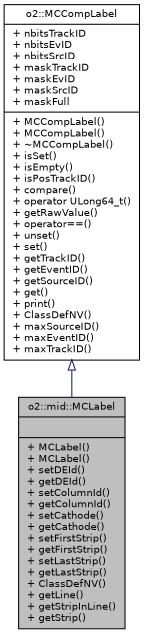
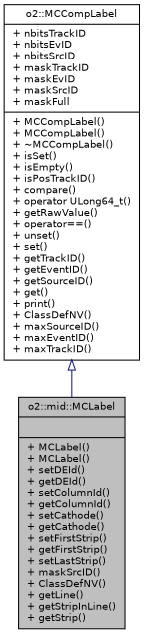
  digraph {
    node [color=black fontname=Helvetica fontsize=10 shape=record]
-   n1 [fillcolor=grey75 fontcolor=black height=0.2 label="{o2::mid::MCLabel\n||+ MCLabel()\l+ MCLabel()\l+ setDEId()\l+ getDEId()\l+ setColumnId()\l+ getColumnId()\l+ setCathode()\l+ getCathode()\l+ setFirstStrip()\l+ getFirstStrip()\l+ setLastStrip()\l+ getLastStrip()\l+ ClassDefNV()\l+ getLine()\l+ getStripInLine()\l+ getStrip()\l}" style=filled width=0.4]
+   n1 [fillcolor=grey75 fontcolor=black height=0.2 label="{o2::mid::MCLabel\n||+ MCLabel()\l+ MCLabel()\l+ setDEId()\l+ getDEId()\l+ setColumnId()\l+ getColumnId()\l+ setCathode()\l+ getCathode()\l+ setFirstStrip()\l+ getFirstStrip()\l+ setLastStrip()\l+ maskSrcID()\l+ ClassDefNV()\l+ getLine()\l+ getStripInLine()\l+ getStrip()\l}" style=filled width=0.4]
    n2 [height=0.2 label="{o2::MCCompLabel\n|+ nbitsTrackID\l+ nbitsEvID\l+ nbitsSrcID\l+ maskTrackID\l+ maskEvID\l+ maskSrcID\l+ maskFull\l|+ MCCompLabel()\l+ MCCompLabel()\l+ ~MCCompLabel()\l+ isSet()\l+ isEmpty()\l+ isPosTrackID()\l+ compare()\l+ operator ULong64_t()\l+ getRawValue()\l+ operator==()\l+ unset()\l+ set()\l+ getTrackID()\l+ getEventID()\l+ getSourceID()\l+ get()\l+ print()\l+ ClassDefNV()\l+ maxSourceID()\l+ maxEventID()\l+ maxTrackID()\l}" width=0.4]
    n2 -> n1 [arrowtail=onormal color=midnightblue dir=back fontname=Helvetica fontsize=10 labelfontname=Helvetica labelfontsize=10 style=solid]
  }
